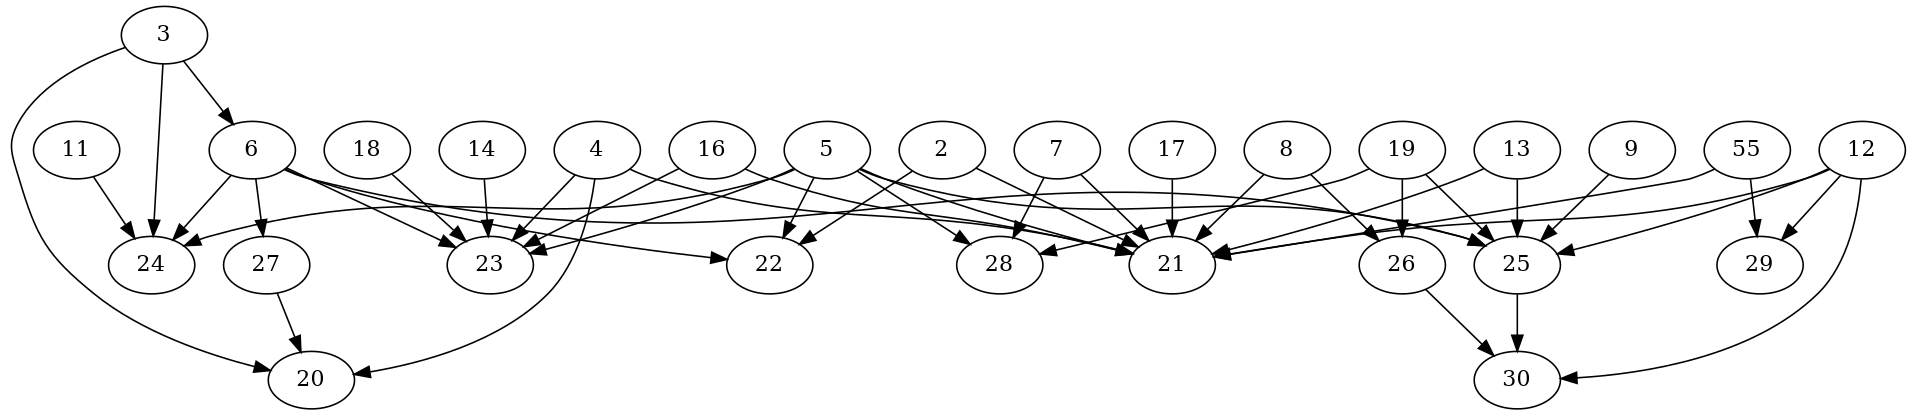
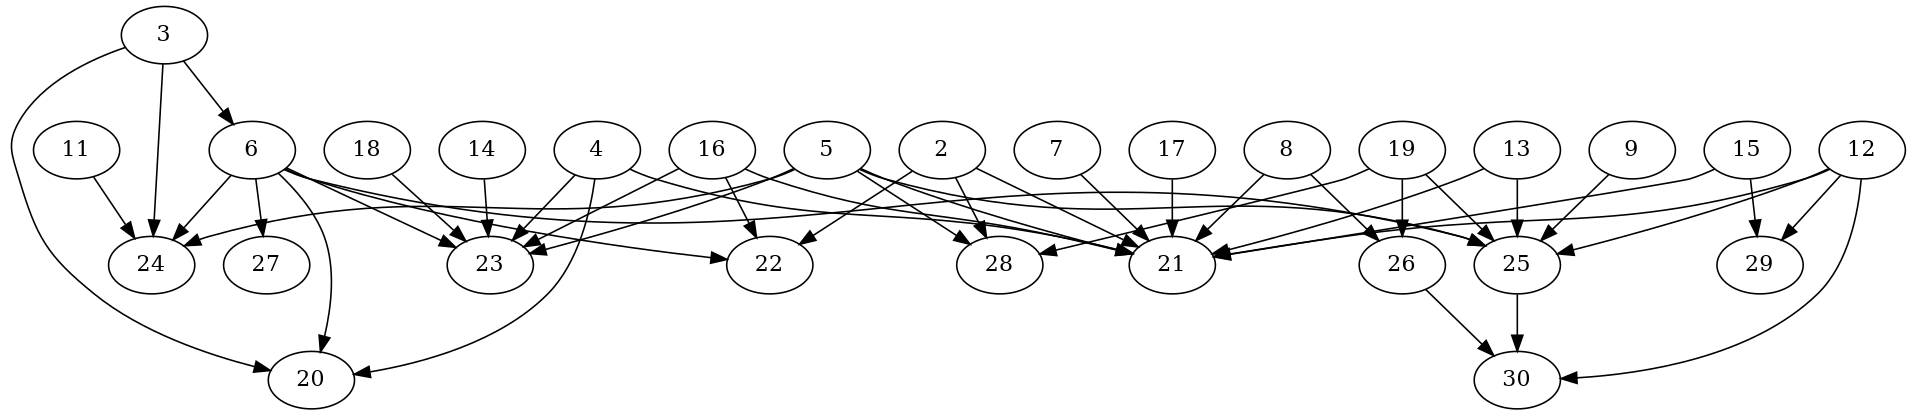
  digraph {
    node [alpha=0.17]
    20 [expect_size=16185344]
    25 [alpha=0.05 expect_size=9878528]
    30 [alpha=0.02 expect_size=29526016]
    28 [alpha=0.01 expect_size=33583104]
    2 [alpha=0.14 expect_size=22935552]
    21 [alpha=0.03 expect_size=8907776]
    22 [expect_size=12226560]
    3 [alpha=0.07 expect_size=13754368]
    24 [alpha=0.08 expect_size=44634112]
    6 [alpha=0.06 expect_size=44197888]
    23 [alpha=0.15 expect_size=25086976]
    4 [alpha=0.07 expect_size=43062272]
    5 [alpha=0.12 expect_size=11746304]
    27 [alpha=0.02 expect_size=32611328]
    7 [alpha=0.01 expect_size=32977920]
    8 [alpha=0.07 expect_size=38780928]
    26 [alpha=0.18 expect_size=9192448]
    9 [expect_size=29343744]
    11 [alpha=0.01 expect_size=32459776]
    12 [alpha=0.05 expect_size=36174848]
    29 [alpha=0.10 expect_size=8893440]
    13 [alpha=0.08 expect_size=23155712]
    14 [alpha=0.05 expect_size=40361984]
-   15 [alpha=0.20 expect_size=9170944 label=55]
+   15 [alpha=0.20 expect_size=9170944]
    16 [alpha=0.10 expect_size=38222848]
    17 [alpha=0.00 expect_size=5299200]
    18 [alpha=0.10 expect_size=7241728]
    19 [alpha=0.09 expect_size=23514112]
    25 -> 30
    2 -> 21
    2 -> 22
    3 -> 20
    3 -> 24
    3 -> 6
-   27 -> 20
+   6 -> 20
    6 -> 25
    6 -> 22
    6 -> 24
    6 -> 23
    6 -> 27
    4 -> 20
    4 -> 21
    4 -> 23
    5 -> 25
    5 -> 28
    5 -> 21
-   5 -> 22
+   16 -> 22
    5 -> 24
    5 -> 23
-   7 -> 28
+   2 -> 28
    7 -> 21
    8 -> 21
    8 -> 26
    26 -> 30
    9 -> 25
    11 -> 24
    12 -> 25
    12 -> 30
    12 -> 21
    12 -> 29
    13 -> 25
    13 -> 21
    14 -> 23
    15 -> 21
    15 -> 29
    16 -> 21
    16 -> 23
    17 -> 21
    18 -> 23
    19 -> 25
    19 -> 28
    19 -> 26
  }
